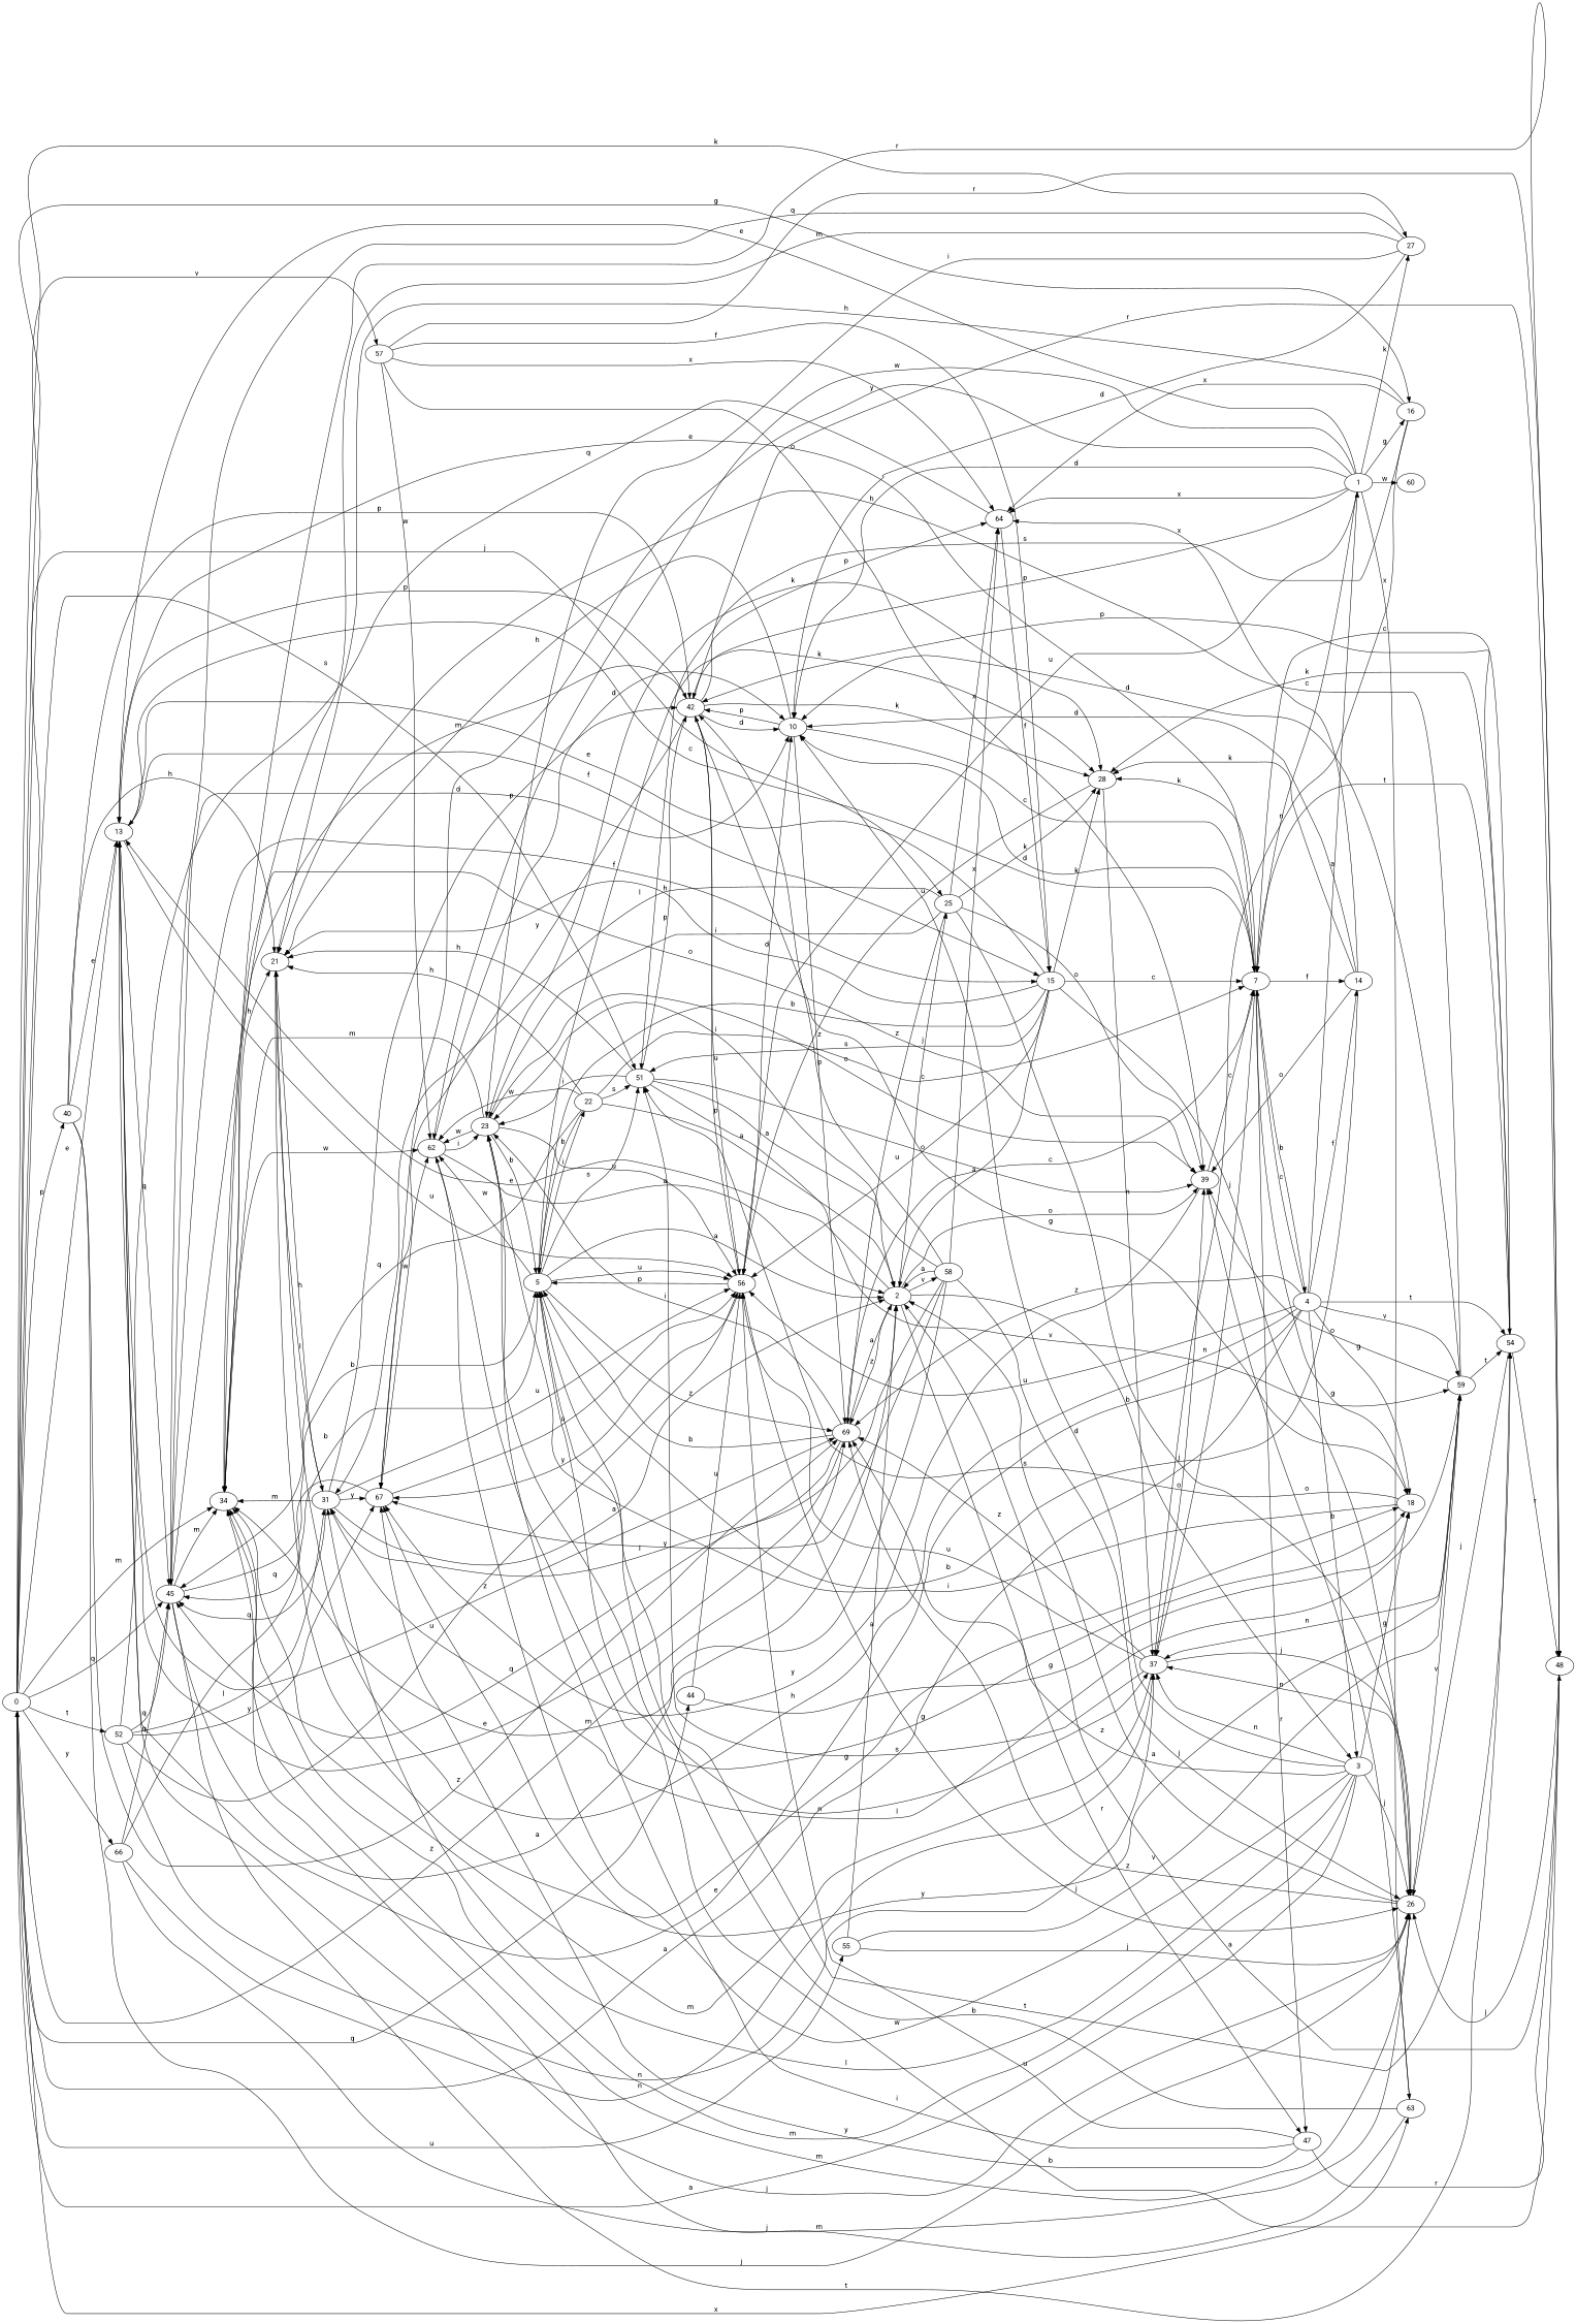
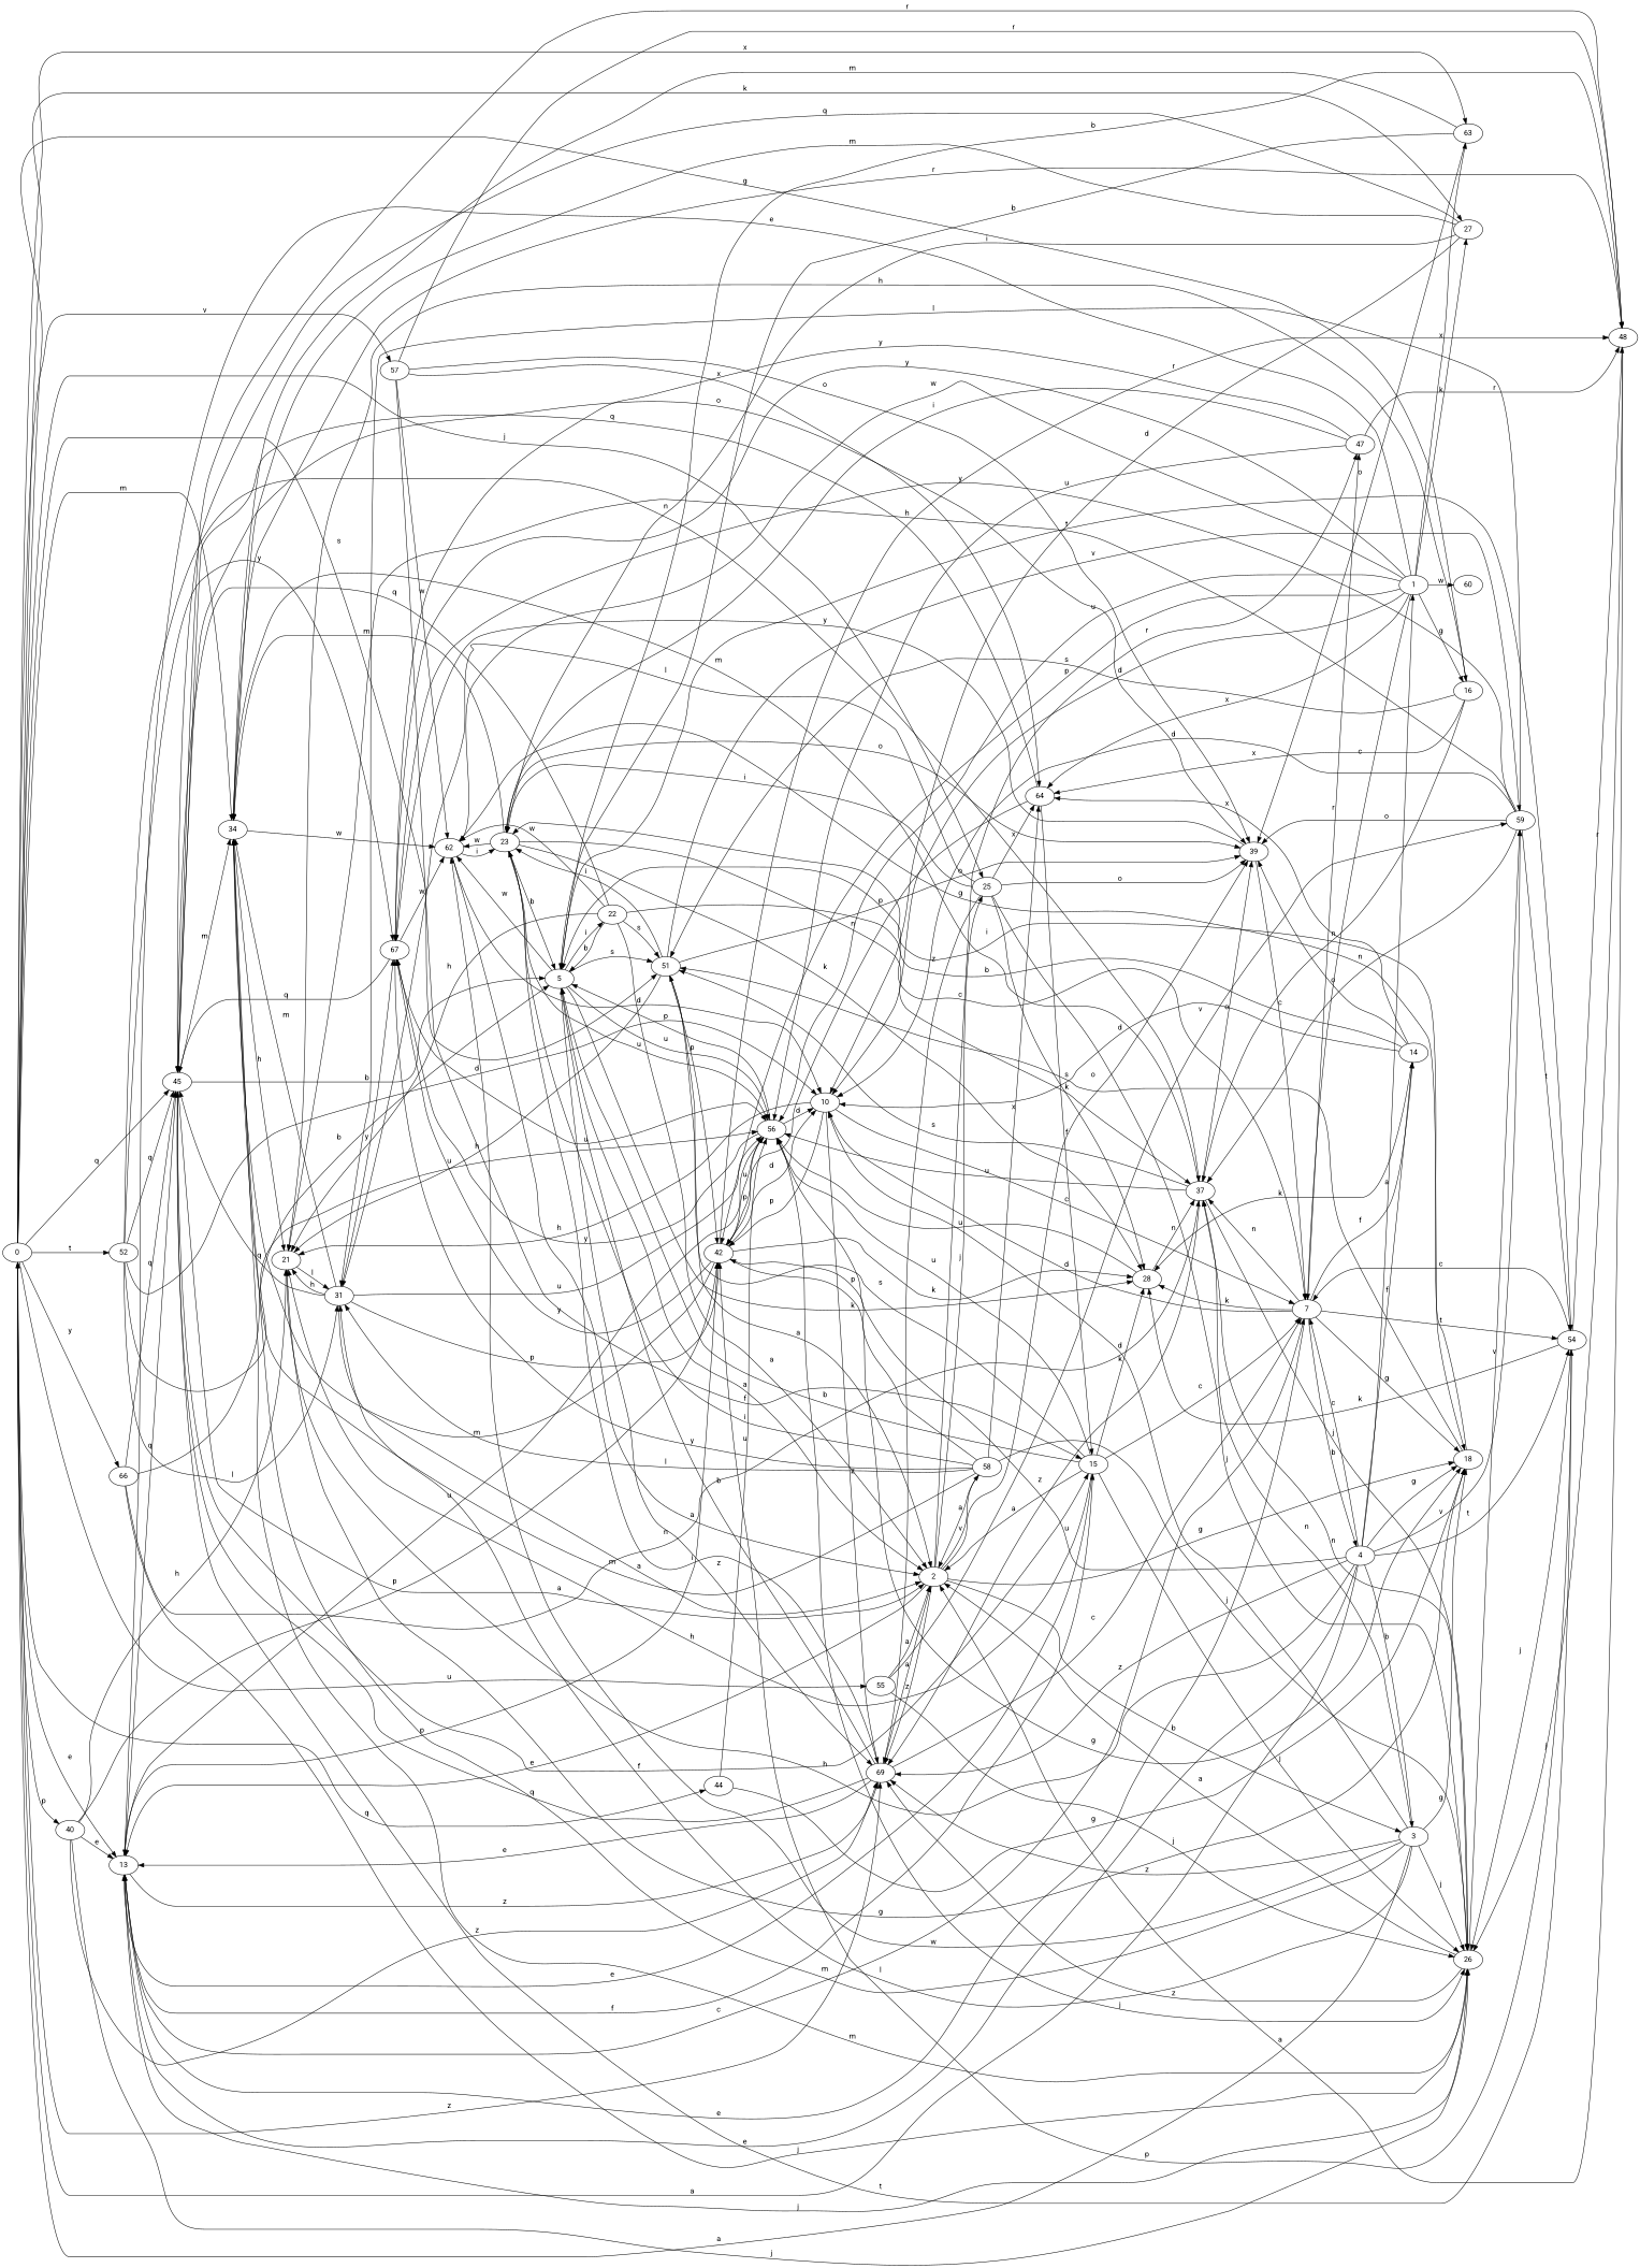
  strict digraph {
    fontname=Roboto
    rankdir=LR
    node [fontname=Roboto]
    edge [fontname=Roboto]
    0
    13
    16
    25
    27
    34
    40
    44
    45
    51
    52
    55
    57
    63
    66
    69
    7
    42
    56
    26
    15
    64
    37
    21
    39
    31
    28
    23
    10
    62
    48
    18
    2
    54
    5
    59
    67
    1
    60
    47
    4
    14
    3
    58
    22
    0 -> 13 [label=e]
    0 -> 16 [label=g]
    0 -> 25 [label=j]
    0 -> 27 [label=k]
    0 -> 34 [label=m]
    0 -> 40 [label=p]
    0 -> 44 [label=q]
    0 -> 45 [label=q]
    0 -> 51 [label=s]
    0 -> 52 [label=t]
    0 -> 55 [label=u]
    0 -> 57 [label=v]
    0 -> 63 [label=x]
    0 -> 66 [label=y]
    0 -> 69 [label=z]
    13 -> 45 [label=q]
    13 -> 69 [label=z]
    13 -> 7 [label=c]
    13 -> 42 [label=p]
    13 -> 56 [label=u]
    13 -> 26 [label=j]
    13 -> 15 [label=f]
    16 -> 51 [label=s]
    16 -> 64 [label=x]
    16 -> 37 [label=n]
    16 -> 21 [label=h]
    25 -> 69 [label=z]
    25 -> 26 [label=j]
    25 -> 64 [label=x]
    25 -> 39 [label=o]
    25 -> 31 [label=l]
    25 -> 28 [label=k]
    25 -> 23 [label=i]
    27 -> 34 [label=m]
    27 -> 45 [label=q]
    27 -> 23 [label=i]
    27 -> 10 [label=d]
    34 -> 21 [label=h]
    34 -> 62 [label=w]
    34 -> 48 [label=r]
    40 -> 13 [label=e]
    40 -> 69 [label=z]
    40 -> 42 [label=p]
    40 -> 26 [label=j]
    40 -> 21 [label=h]
    44 -> 56 [label=u]
    44 -> 18 [label=g]
    45 -> 34 [label=m]
    45 -> 15 [label=f]
    45 -> 39 [label=o]
+   45 -> 48 [label=r]
    45 -> 2 [label=a]
    45 -> 54 [label=t]
    45 -> 5 [label=b]
    51 -> 42 [label=p]
    51 -> 21 [label=h]
    51 -> 39 [label=o]
    51 -> 23 [label=i]
    51 -> 2 [label=a]
    51 -> 59 [label=v]
    52 -> 45 [label=q]
    52 -> 56 [label=u]
    52 -> 37 [label=n]
    52 -> 31 [label=l]
    52 -> 10 [label=d]
    52 -> 67 [label=y]
    55 -> 26 [label=j]
    55 -> 2 [label=a]
    55 -> 59 [label=v]
    57 -> 15 [label=f]
    57 -> 64 [label=x]
    57 -> 39 [label=o]
    57 -> 62 [label=w]
    57 -> 48 [label=r]
    63 -> 34 [label=m]
    63 -> 39 [label=o]
    63 -> 5 [label=b]
    66 -> 45 [label=q]
    66 -> 26 [label=j]
    66 -> 37 [label=n]
    66 -> 5 [label=b]
    69 -> 13 [label=e]
    69 -> 45 [label=q]
    69 -> 7 [label=c]
    69 -> 23 [label=i]
    69 -> 2 [label=a]
    69 -> 5 [label=b]
    7 -> 13 [label=e]
    7 -> 37 [label=n]
    7 -> 28 [label=k]
    7 -> 10 [label=d]
    7 -> 18 [label=g]
    7 -> 54 [label=t]
    7 -> 47 [label=r]
    7 -> 4 [label=b]
    7 -> 14 [label=f]
    42 -> 34 [label=m]
    42 -> 56 [label=u]
    42 -> 28 [label=k]
    42 -> 10 [label=d]
    42 -> 48 [label=r]
    42 -> 18 [label=g]
    42 -> 67 [label=y]
    56 -> 42 [label=p]
    56 -> 26 [label=j]
    56 -> 10 [label=d]
    56 -> 5 [label=p]
    56 -> 67 [label=y]
    26 -> 34 [label=m]
    26 -> 69 [label=z]
    26 -> 37 [label=n]
    26 -> 2 [label=a]
    26 -> 59 [label=v]
    15 -> 13 [label=e]
    15 -> 51 [label=s]
    15 -> 7 [label=c]
    15 -> 56 [label=u]
    15 -> 26 [label=j]
    15 -> 21 [label=h]
    15 -> 28 [label=k]
    15 -> 2 [label=a]
    15 -> 5 [label=b]
    64 -> 45 [label=q]
-   42 -> 64 [label=p]
+   64 -> 42 [label=p]
    64 -> 15 [label=f]
    37 -> 34 [label=m]
    37 -> 51 [label=s]
    37 -> 69 [label=z]
    37 -> 56 [label=u]
    37 -> 26 [label=j]
    37 -> 39 [label=o]
    21 -> 31 [label=l]
    21 -> 18 [label=g]
    39 -> 7 [label=c]
    39 -> 67 [label=y]
    31 -> 34 [label=m]
    31 -> 45 [label=q]
    31 -> 42 [label=p]
    31 -> 56 [label=u]
    31 -> 21 [label=h]
    31 -> 2 [label=a]
    31 -> 67 [label=y]
    28 -> 56 [label=u]
    28 -> 37 [label=n]
    23 -> 34 [label=m]
    23 -> 56 [label=u]
    23 -> 37 [label=n]
    23 -> 39 [label=o]
    23 -> 28 [label=k]
    23 -> 62 [label=w]
    23 -> 5 [label=b]
    10 -> 69 [label=z]
    10 -> 7 [label=c]
    10 -> 42 [label=p]
    10 -> 21 [label=h]
    62 -> 23 [label=i]
    62 -> 10 [label=d]
    62 -> 18 [label=g]
    62 -> 2 [label=a]
    48 -> 26 [label=j]
    48 -> 2 [label=a]
    48 -> 5 [label=b]
    18 -> 51 [label=s]
    18 -> 23 [label=i]
    2 -> 13 [label=e]
    2 -> 25 [label=j]
    2 -> 69 [label=z]
    2 -> 39 [label=o]
+   2 -> 18 [label=g]
    2 -> 47 [label=r]
    2 -> 3 [label=b]
    2 -> 58 [label=v]
    54 -> 7 [label=c]
    54 -> 42 [label=p]
    54 -> 26 [label=j]
    54 -> 28 [label=k]
    54 -> 48 [label=r]
    5 -> 51 [label=s]
    5 -> 69 [label=z]
    5 -> 56 [label=u]
    5 -> 28 [label=k]
    5 -> 62 [label=w]
    5 -> 2 [label=a]
    5 -> 54 [label=t]
    5 -> 22 [label=i]
    59 -> 37 [label=n]
    59 -> 21 [label=h]
    59 -> 39 [label=o]
    59 -> 31 [label=l]
    59 -> 10 [label=d]
    59 -> 54 [label=t]
    59 -> 67 [label=y]
    67 -> 45 [label=q]
    67 -> 56 [label=u]
    67 -> 62 [label=w]
    1 -> 13 [label=e]
    1 -> 16 [label=g]
    1 -> 27 [label=k]
    1 -> 63 [label=x]
    1 -> 7 [label=c]
    1 -> 42 [label=p]
    1 -> 56 [label=u]
    1 -> 64 [label=x]
    1 -> 10 [label=d]
    1 -> 62 [label=w]
    1 -> 67 [label=y]
    1 -> 60 [label=w]
    47 -> 56 [label=u]
    47 -> 23 [label=i]
    47 -> 48 [label=r]
    47 -> 67 [label=y]
    4 -> 0 [label=a]
    4 -> 13 [label=e]
    4 -> 69 [label=z]
    4 -> 7 [label=c]
    4 -> 56 [label=u]
    4 -> 21 [label=h]
    4 -> 18 [label=g]
    4 -> 54 [label=t]
    4 -> 59 [label=v]
    4 -> 1 [label=a]
    4 -> 14 [label=f]
    4 -> 3 [label=b]
    14 -> 64 [label=x]
    14 -> 39 [label=o]
    14 -> 28 [label=k]
    14 -> 10 [label=d]
    14 -> 5 [label=b]
    3 -> 0 [label=a]
    3 -> 34 [label=m]
    3 -> 69 [label=z]
    3 -> 26 [label=j]
    3 -> 37 [label=n]
    3 -> 31 [label=l]
    3 -> 10 [label=d]
    3 -> 62 [label=w]
    3 -> 18 [label=g]
    58 -> 34 [label=m]
    58 -> 42 [label=p]
    58 -> 26 [label=j]
    58 -> 64 [label=x]
    58 -> 31 [label=l]
    58 -> 23 [label=i]
    58 -> 2 [label=a]
    58 -> 67 [label=y]
    22 -> 45 [label=q]
    22 -> 51 [label=s]
    22 -> 7 [label=c]
    22 -> 21 [label=h]
    22 -> 62 [label=w]
    22 -> 2 [label=a]
    22 -> 5 [label=b]
  }
